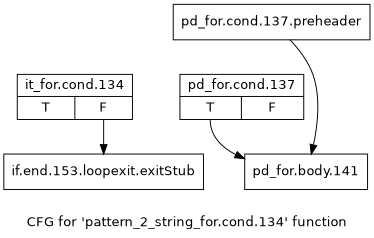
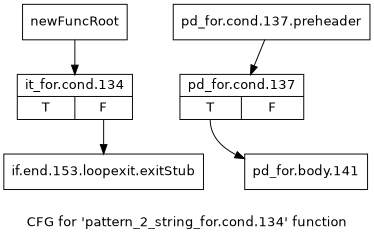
  digraph {
    fontname="DejaVu Sans"
    label="CFG for 'pattern_2_string_for.cond.134' function"
    node [fontname="DejaVu Sans" shape=record]
    edge [fontname="DejaVu Sans"]
+   n1 [label="{newFuncRoot}"]
    n2 [label="{it_for.cond.134|{<s0>T|<s1>F}}"]
    n3 [label="{if.end.153.loopexit.exitStub}"]
    n4 [label="{pd_for.cond.137.preheader}"]
    n5 [label="{pd_for.cond.137|{<s0>T|<s1>F}}"]
    n6 [label="{pd_for.body.141}"]
+   n1 -> n2
    n2 -> n3 [tailport=s1]
-   n4 -> n6
+   n4 -> n5
    n5 -> n6 [tailport=s0]
  }
